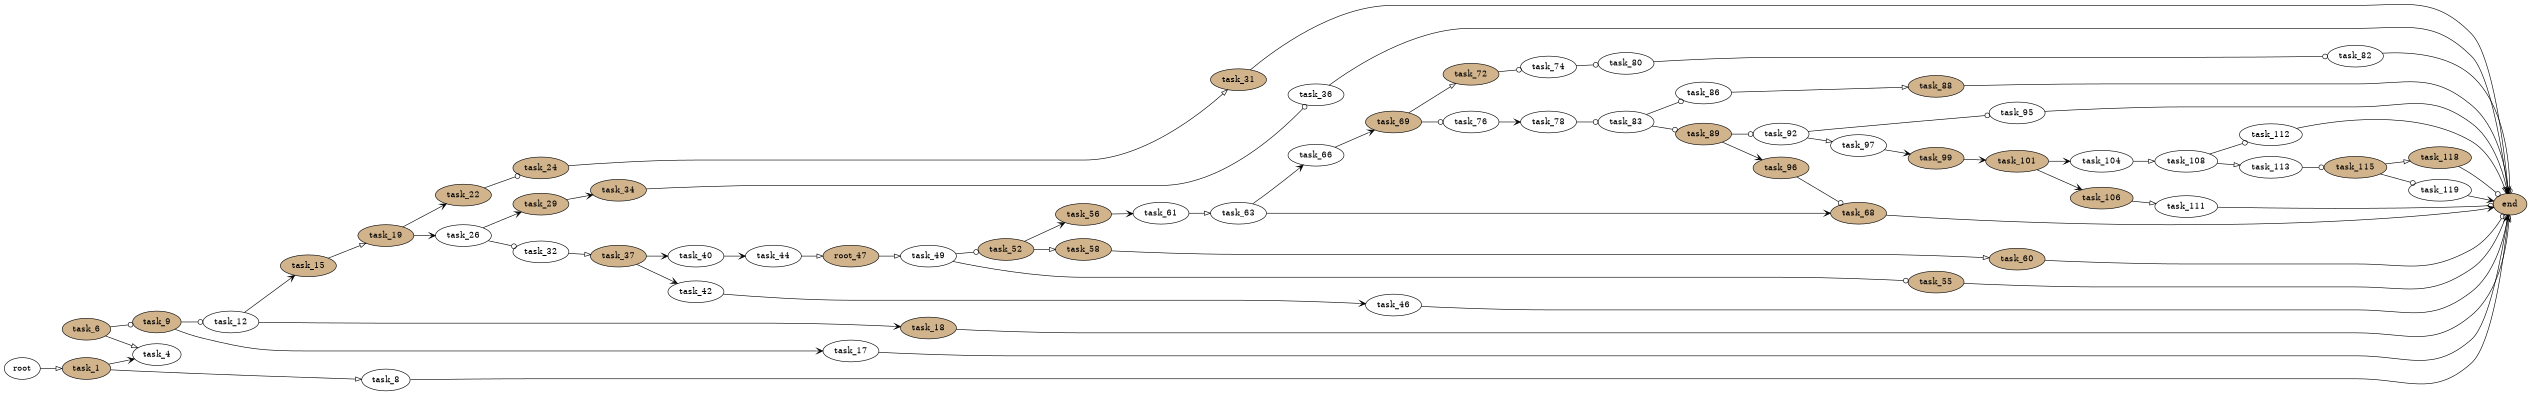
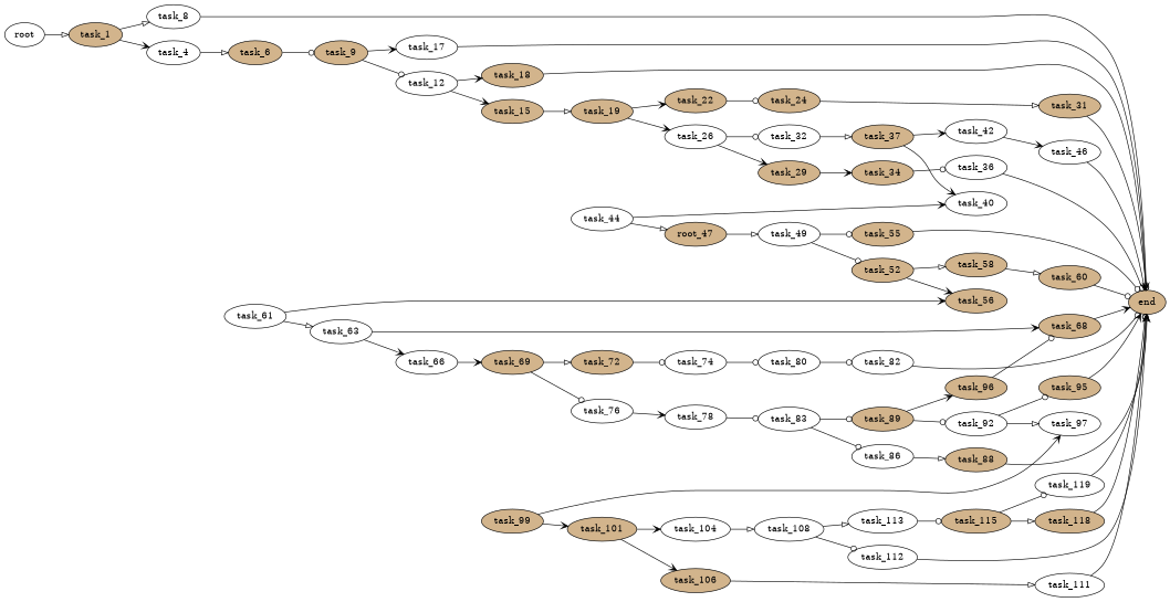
  digraph {
    rankdir=LR
    node [fillcolor=white style=filled]
    edge [arrowhead=vee]
    task_1 [fillcolor=tan]
    root
    task_4
    task_8
    task_6 [fillcolor=tan]
    end [fillcolor=tan]
    task_9 [fillcolor=tan]
    task_12
    task_17
    task_15 [fillcolor=tan]
    task_18 [fillcolor=tan]
    task_19 [fillcolor=tan]
    task_22 [fillcolor=tan]
    task_26
    task_24 [fillcolor=tan]
    task_29 [fillcolor=tan]
    task_32
    task_31 [fillcolor=tan]
    task_34 [fillcolor=tan]
    task_37 [fillcolor=tan]
    task_36
    task_40
    task_42
    task_44
    task_46
    n26 [fillcolor=tan label=root_47]
    task_49
    task_52 [fillcolor=tan]
    task_55 [fillcolor=tan]
    task_56 [fillcolor=tan]
    task_58 [fillcolor=tan]
    task_61
    task_60 [fillcolor=tan]
    task_63
    task_66
    task_68 [fillcolor=tan]
    task_69 [fillcolor=tan]
    task_72 [fillcolor=tan]
    task_76
    task_74
    task_78
    task_80
    task_83
    task_82
    task_86
    task_89 [fillcolor=tan]
    task_88 [fillcolor=tan]
    task_92
    task_96 [fillcolor=tan]
-   task_95
+   task_95 [fillcolor=tan]
    task_97
    task_99 [fillcolor=tan]
    task_101 [fillcolor=tan]
    task_104
    task_106 [fillcolor=tan]
    task_108
    task_111
    task_112
    task_113
    task_115 [fillcolor=tan]
    task_118 [fillcolor=tan]
    task_119
    task_1 -> task_4
    task_1 -> task_8 [arrowhead=onormal]
    root -> task_1 [arrowhead=onormal]
-   task_6 -> task_4 [arrowhead=onormal]
+   task_4 -> task_6 [arrowhead=onormal]
    task_8 -> end [arrowhead=odot]
    task_6 -> task_9 [arrowhead=odot]
    task_9 -> task_12 [arrowhead=odot]
    task_9 -> task_17
    task_12 -> task_15
    task_12 -> task_18
    task_17 -> end
    task_15 -> task_19 [arrowhead=onormal]
    task_18 -> end [arrowhead=onormal]
    task_19 -> task_22
    task_19 -> task_26
    task_22 -> task_24 [arrowhead=odot]
    task_26 -> task_29
    task_26 -> task_32 [arrowhead=odot]
    task_24 -> task_31 [arrowhead=onormal]
    task_29 -> task_34
    task_32 -> task_37 [arrowhead=onormal]
    task_31 -> end [arrowhead=odot]
    task_34 -> task_36 [arrowhead=odot]
    task_37 -> task_40
    task_37 -> task_42
    task_36 -> end [arrowhead=odot]
-   task_40 -> task_44
+   task_44 -> task_40
    task_42 -> task_46
    task_44 -> n26 [arrowhead=onormal]
    task_46 -> end
    n26 -> task_49 [arrowhead=onormal]
    task_49 -> task_52 [arrowhead=odot]
    task_49 -> task_55 [arrowhead=odot]
    task_52 -> task_56
    task_52 -> task_58 [arrowhead=onormal]
    task_55 -> end [arrowhead=odot]
-   task_56 -> task_61
+   task_61 -> task_56
    task_58 -> task_60 [arrowhead=onormal]
    task_61 -> task_63 [arrowhead=onormal]
    task_60 -> end [arrowhead=odot]
    task_63 -> task_66
    task_63 -> task_68
    task_66 -> task_69
    task_68 -> end
    task_69 -> task_72 [arrowhead=onormal]
    task_69 -> task_76 [arrowhead=odot]
    task_72 -> task_74 [arrowhead=odot]
    task_76 -> task_78
    task_74 -> task_80 [arrowhead=odot]
    task_78 -> task_83 [arrowhead=odot]
    task_80 -> task_82 [arrowhead=odot]
    task_83 -> task_86 [arrowhead=odot]
    task_83 -> task_89 [arrowhead=odot]
    task_82 -> end [arrowhead=odot]
    task_86 -> task_88 [arrowhead=onormal]
    task_89 -> task_92 [arrowhead=odot]
    task_89 -> task_96
    task_88 -> end
    task_92 -> task_95 [arrowhead=odot]
    task_92 -> task_97 [arrowhead=onormal]
    task_96 -> task_68 [arrowhead=odot]
    task_95 -> end
-   task_97 -> task_99
+   task_99 -> task_97
    task_99 -> task_101
    task_101 -> task_104
    task_101 -> task_106
    task_104 -> task_108 [arrowhead=onormal]
    task_106 -> task_111 [arrowhead=onormal]
    task_108 -> task_112 [arrowhead=odot]
    task_108 -> task_113 [arrowhead=onormal]
    task_111 -> end [arrowhead=odot]
    task_112 -> end [arrowhead=onormal]
    task_113 -> task_115 [arrowhead=odot]
    task_115 -> task_118 [arrowhead=onormal]
    task_115 -> task_119 [arrowhead=odot]
    task_118 -> end [arrowhead=odot]
    task_119 -> end
  }
